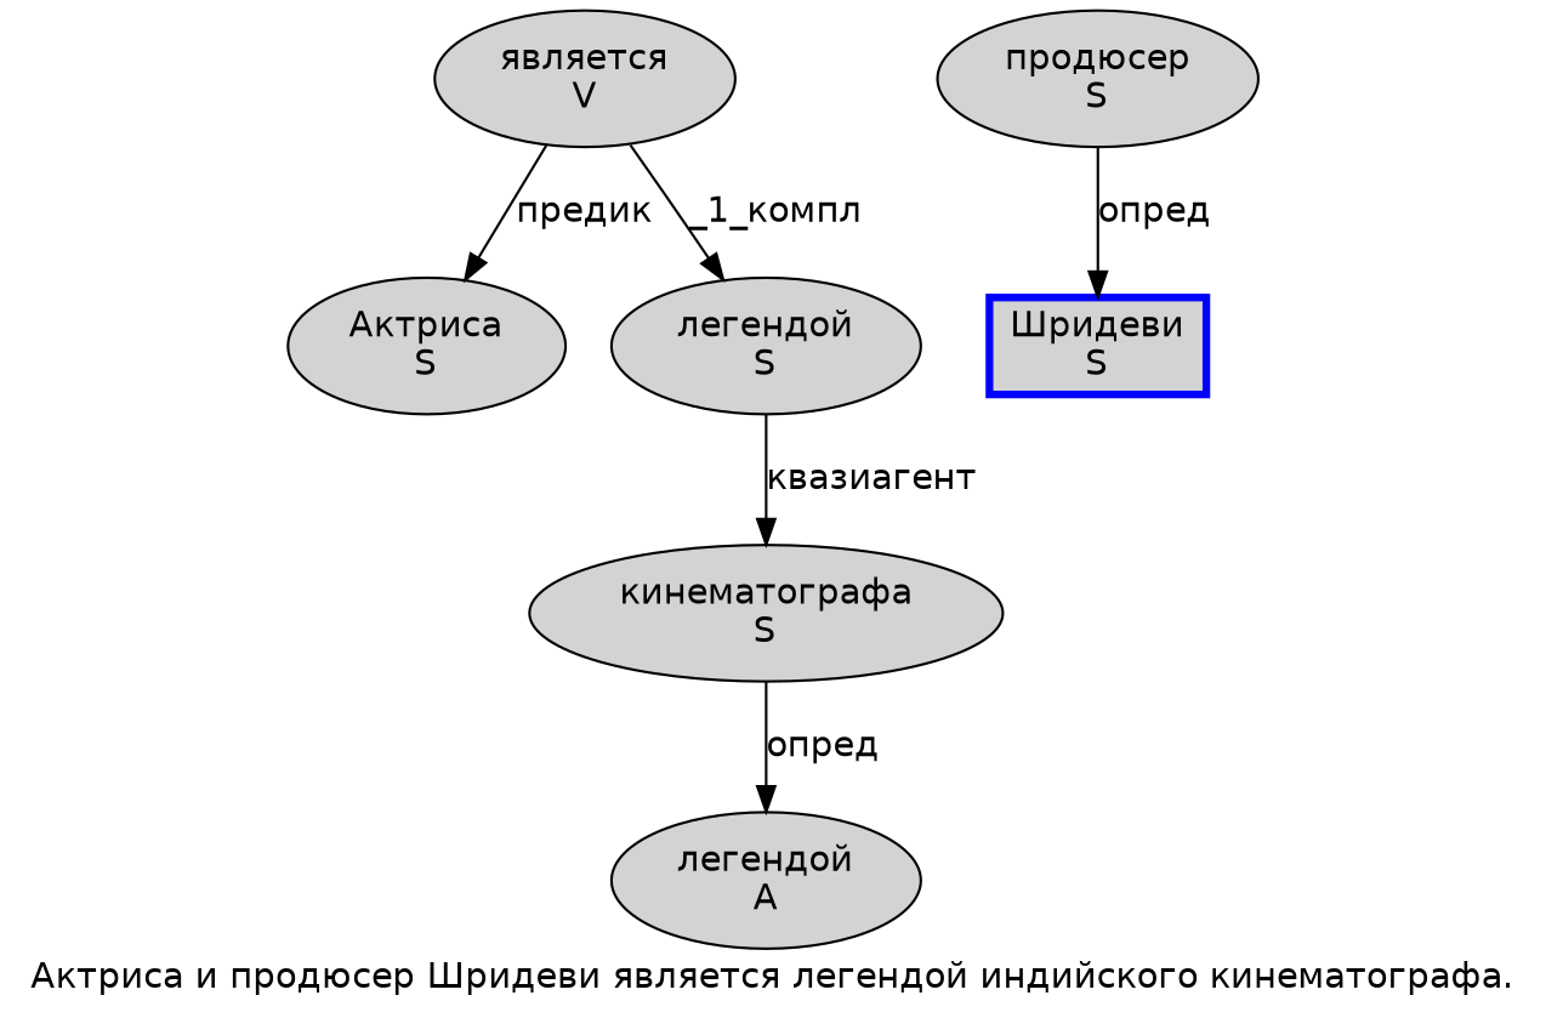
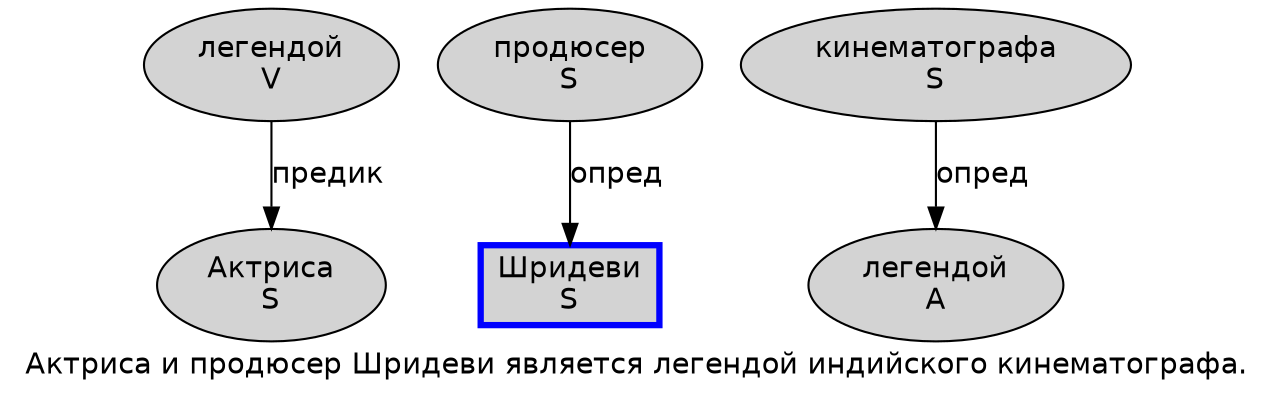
  digraph {
    fontname="DejaVu Sans"
    label="Актриса и продюсер Шридеви является легендой индийского кинематографа."
    node [fillcolor=lightgray fontname="DejaVu Sans" penwidth=1 shape=ellipse style=filled]
    edge [fontname="DejaVu Sans"]
    n1 [label="Актриса\nS"]
    n2 [label="продюсер\nS"]
    n3 [color=blue label="Шридеви\nS" penwidth=3 shape=box]
-   n4 [label="является\nV"]
-   n5 [label="легендой\nS"]
+   n4 [label="легендой\nV"]
    n6 [label="кинематографа\nS"]
    n7 [label="легендой\nA"]
    n2 -> n3 [label="опред"]
    n4 -> n1 [label="предик"]
-   n4 -> n5 [label="_1_компл"]
-   n5 -> n6 [label="квазиагент"]
    n6 -> n7 [label="опред"]
  }
